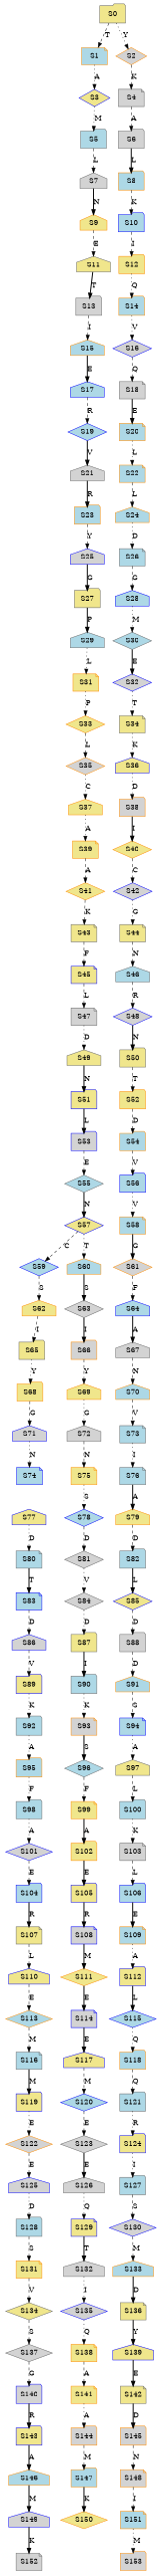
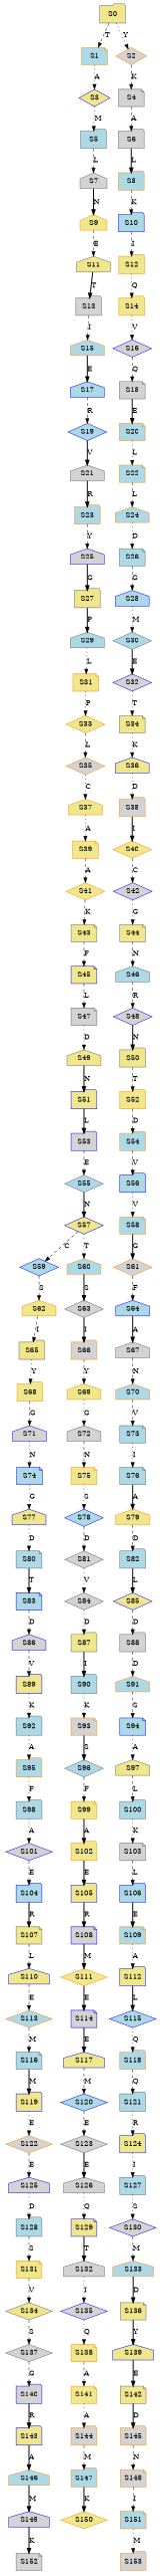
  strict digraph {
    node [color=darkorange fillcolor=lightblue shape=folder style=filled]
    edge [style=dashed]
    S1 [shape=note]
    S0 [color=gray40 fillcolor=khaki]
    S2 [fillcolor=lightgrey shape=diamond]
    S3 [color=blue fillcolor=khaki shape=diamond]
    S4 [color=gray40 fillcolor=lightgrey shape=note]
    S5 [color=gray40]
    S6 [color=gray40 fillcolor=lightgrey]
    S7 [color=gray40 fillcolor=lightgrey shape=house]
    S8
    S9 [fillcolor=khaki shape=house]
    S10 [color=blue]
    S11 [color=gray40 fillcolor=khaki shape=house]
    S12 [fillcolor=khaki]
    S13 [color=gray40 fillcolor=lightgrey]
-   S14
+   S14 [fillcolor=khaki]
    S15 [shape=house]
    S16 [color=blue fillcolor=lightgrey shape=diamond]
    S17 [color=blue shape=house]
    S18 [color=gray40 fillcolor=lightgrey shape=note]
    S19 [color=blue shape=diamond]
    S20 [shape=note]
    S21 [color=gray40 fillcolor=lightgrey shape=house]
    S22 [shape=note]
    S23
    S24 [shape=house]
    S25 [color=blue fillcolor=lightgrey shape=house]
    S26 [color=gray40 shape=note]
    S27 [color=gray40 fillcolor=khaki]
    S28 [color=blue shape=house]
    S29 [color=gray40 shape=house]
    S30 [color=gray40 shape=diamond]
    S31 [fillcolor=khaki shape=note]
    S32 [color=blue fillcolor=lightgrey shape=diamond]
    S33 [fillcolor=khaki shape=diamond]
    S34 [color=gray40 fillcolor=khaki shape=note]
    S35 [fillcolor=lightgrey shape=diamond]
    S36 [color=blue fillcolor=khaki shape=house]
    S37 [fillcolor=khaki shape=house]
    S38 [fillcolor=lightgrey]
    S39 [fillcolor=khaki shape=note]
    S40 [fillcolor=khaki shape=diamond]
    S41 [fillcolor=khaki shape=diamond]
    S42 [color=blue fillcolor=lightgrey shape=diamond]
    S43 [color=gray40 fillcolor=khaki shape=note]
    S44 [color=gray40 fillcolor=khaki shape=note]
    S45 [color=blue fillcolor=khaki shape=note]
    S46 [color=gray40 shape=house]
    S47 [color=gray40 fillcolor=lightgrey shape=note]
    S48 [color=blue fillcolor=lightgrey shape=diamond]
    S49 [color=gray40 fillcolor=khaki shape=house]
    S50 [color=gray40 fillcolor=khaki]
    S51 [color=blue fillcolor=khaki]
    S52 [fillcolor=khaki]
    S53 [color=blue fillcolor=lightgrey]
    S54
    S55 [color=gray40 shape=diamond]
    S56 [color=blue]
    S57 [color=blue fillcolor=khaki shape=diamond]
    S58 [shape=note]
    S59 [color=blue shape=diamond]
    S60 [shape=house]
    S61 [fillcolor=lightgrey shape=diamond]
    S62 [fillcolor=khaki shape=house]
    S63 [color=gray40 fillcolor=lightgrey shape=diamond]
    S64 [color=blue shape=house]
    S65 [color=gray40 fillcolor=khaki]
    S66 [fillcolor=lightgrey]
    S67 [color=gray40 fillcolor=lightgrey shape=house]
    S68 [fillcolor=khaki]
    S69 [fillcolor=khaki shape=house]
    S70 [shape=house]
    S71 [color=blue fillcolor=lightgrey shape=house]
    S72 [color=gray40 fillcolor=lightgrey shape=house]
    S73 [color=gray40 shape=note]
    S74 [color=blue shape=note]
    S75 [fillcolor=khaki shape=note]
    S76 [color=gray40 shape=note]
    S77 [color=blue fillcolor=khaki shape=house]
    S78 [color=blue shape=diamond]
    S79 [fillcolor=khaki shape=house]
    S80 [color=gray40 shape=note]
    S81 [color=gray40 fillcolor=lightgrey shape=diamond]
    S82 [color=gray40]
    S83 [color=blue shape=note]
    S84 [color=gray40 fillcolor=lightgrey shape=diamond]
    S85 [color=blue fillcolor=khaki shape=diamond]
    S86 [color=blue fillcolor=lightgrey shape=house]
    S87 [color=gray40 fillcolor=khaki]
    S88 [color=gray40 fillcolor=lightgrey]
    S89 [color=blue fillcolor=khaki]
    S90 [color=gray40]
    S91 [shape=house]
    S92 [color=gray40]
    S93 [fillcolor=lightgrey shape=note]
    S94 [color=blue shape=note]
    S95
    S96 [color=gray40 shape=diamond]
    S97 [color=gray40 fillcolor=khaki shape=house]
    S98 [color=gray40]
    S99 [fillcolor=khaki shape=note]
    S100 [color=gray40]
    S101 [color=blue fillcolor=lightgrey shape=diamond]
    S102 [fillcolor=khaki]
    S103 [color=gray40 fillcolor=lightgrey shape=note]
    S104 [color=blue]
    S105 [color=blue fillcolor=khaki]
    S106 [color=blue]
    S107 [color=gray40 fillcolor=khaki shape=note]
    S108 [color=blue fillcolor=lightgrey shape=note]
    S109 [shape=note]
    S110 [color=blue fillcolor=khaki shape=house]
    S111 [fillcolor=khaki shape=diamond]
    S112 [color=blue fillcolor=khaki]
    S113 [shape=diamond]
    S114 [color=blue fillcolor=lightgrey shape=note]
    S115 [color=blue shape=diamond]
    S116 [color=gray40 shape=note]
    S117 [color=blue fillcolor=khaki shape=house]
    S118
    S119 [color=blue fillcolor=khaki]
    S120 [color=blue shape=diamond]
    S121 [color=gray40]
    S122 [fillcolor=lightgrey shape=diamond]
    S123 [color=gray40 fillcolor=lightgrey shape=diamond]
    S124 [color=blue fillcolor=khaki]
    S125 [color=blue fillcolor=lightgrey shape=house]
    S126 [color=gray40 fillcolor=lightgrey shape=house]
    S127 [color=gray40]
    S128 [color=gray40]
    S129 [color=blue fillcolor=khaki shape=note]
    S130 [color=blue fillcolor=lightgrey shape=diamond]
    S131 [fillcolor=khaki shape=note]
    S132 [color=gray40 fillcolor=lightgrey shape=house]
    S133 [shape=house]
    S134 [color=gray40 fillcolor=khaki shape=diamond]
    S135 [color=blue fillcolor=lightgrey shape=diamond]
    S136 [color=gray40 fillcolor=khaki shape=note]
    S137 [color=gray40 fillcolor=lightgrey shape=diamond]
    S138 [fillcolor=khaki shape=note]
    S139 [color=blue fillcolor=khaki shape=house]
    S140 [color=blue fillcolor=lightgrey]
    S141 [fillcolor=khaki shape=note]
    S142 [color=gray40 fillcolor=khaki shape=note]
    S143 [color=blue fillcolor=khaki]
    S144 [fillcolor=lightgrey]
    S145 [fillcolor=lightgrey]
    S146 [shape=house]
    S147
    S148 [fillcolor=lightgrey shape=note]
    S149 [color=blue fillcolor=lightgrey shape=house]
    S150 [fillcolor=khaki shape=diamond]
    S151 [shape=note]
    S152 [color=gray40 fillcolor=lightgrey shape=note]
    S153 [fillcolor=lightgrey]
    S1 -> S3 [label=A style=dotted]
    S0 -> S1 [label=T]
    S0 -> S2 [label=Y style=dotted]
    S2 -> S4 [label=K]
    S3 -> S5 [label=M style=dotted]
    S4 -> S6 [label=A]
    S5 -> S7 [label=L]
    S6 -> S8 [label=L style=bold]
    S7 -> S9 [label=N style=bold]
    S8 -> S10 [label=K]
    S9 -> S11 [label=E]
    S10 -> S12 [label=I]
    S11 -> S13 [label=T style=bold]
    S12 -> S14 [label=Q style=dotted]
    S13 -> S15 [label=I]
    S14 -> S16 [label=V style=dotted]
    S15 -> S17 [label=E style=bold]
    S16 -> S18 [label=Q]
    S17 -> S19 [label=R]
    S18 -> S20 [label=E style=bold]
    S19 -> S21 [label=V style=bold]
    S20 -> S22 [label=L style=dotted]
    S21 -> S23 [label=R style=bold]
    S22 -> S24 [label=L]
    S23 -> S25 [label=Y]
    S24 -> S26 [label=D style=dotted]
    S25 -> S27 [label=G style=bold]
    S26 -> S28 [label=G]
    S27 -> S29 [label=P style=bold]
    S28 -> S30 [label=M style=dotted]
    S29 -> S31 [label=L style=dotted]
    S30 -> S32 [label=E style=bold]
    S31 -> S33 [label=P style=dotted]
    S32 -> S34 [label=T style=dotted]
    S33 -> S35 [label=L]
    S34 -> S36 [label=K style=dotted]
    S35 -> S37 [label=C style=dotted]
    S36 -> S38 [label=D style=dotted]
    S37 -> S39 [label=A style=dotted]
    S38 -> S40 [label=I style=bold]
    S39 -> S41 [label=A]
    S40 -> S42 [label=C]
    S41 -> S43 [label=K]
    S42 -> S44 [label=G style=dotted]
    S43 -> S45 [label=F]
    S44 -> S46 [label=N]
    S45 -> S47 [label=L]
    S46 -> S48 [label=R]
    S47 -> S49 [label=D style=dotted]
    S48 -> S50 [label=N style=bold]
    S49 -> S51 [label=N style=bold]
    S50 -> S52 [label=T]
    S51 -> S53 [label=L style=bold]
    S52 -> S54 [label=D]
    S53 -> S55 [label=E]
    S54 -> S56 [label=V]
    S55 -> S57 [label=N style=bold]
    S56 -> S58 [label=V style=dotted]
    S57 -> S59 [label=C]
    S57 -> S60 [label=T style=dotted]
    S58 -> S61 [label=G style=bold]
    S59 -> S62 [label=S]
    S60 -> S63 [label=S style=bold]
    S61 -> S64 [label=F]
    S62 -> S65 [label=I]
    S63 -> S66 [label=I style=bold]
    S64 -> S67 [label=A style=bold]
    S65 -> S68 [label=Y style=dotted]
    S66 -> S69 [label=Y]
    S67 -> S70 [label=N]
    S68 -> S71 [label=G]
    S69 -> S72 [label=G style=dotted]
    S70 -> S73 [label=V]
    S71 -> S74 [label=N style=dotted]
    S72 -> S75 [label=N]
    S73 -> S76 [label=I style=dotted]
+   S74 -> S77 [label=G style=dotted]
    S75 -> S78 [label=S style=dotted]
    S76 -> S79 [label=A style=bold]
    S77 -> S80 [label=D style=dotted]
    S78 -> S81 [label=D]
    S79 -> S82 [label=D]
    S80 -> S83 [label=T style=bold]
    S81 -> S84 [label=V style=dotted]
    S82 -> S85 [label=L style=bold]
    S83 -> S86 [label=D]
    S84 -> S87 [label=D style=dotted]
    S85 -> S88 [label=D]
    S86 -> S89 [label=V]
    S87 -> S90 [label=I style=bold]
    S88 -> S91 [label=D]
    S89 -> S92 [label=K style=dotted]
    S90 -> S93 [label=K style=dotted]
    S91 -> S94 [label=S]
    S92 -> S95 [label=A style=dotted]
    S93 -> S96 [label=S style=bold]
    S94 -> S97 [label=A style=dotted]
    S95 -> S98 [label=F style=dotted]
    S96 -> S99 [label=F]
    S97 -> S100 [label=L]
    S98 -> S101 [label=A style=dotted]
    S99 -> S102 [label=A style=bold]
    S100 -> S103 [label=K style=dotted]
    S101 -> S104 [label=E]
    S102 -> S105 [label=E style=bold]
    S103 -> S106 [label=L]
    S104 -> S107 [label=R style=bold]
    S105 -> S108 [label=R style=bold]
    S106 -> S109 [label=E style=bold]
    S107 -> S110 [label=L]
    S108 -> S111 [label=M style=bold]
    S109 -> S112 [label=A style=dotted]
    S110 -> S113 [label=E]
    S111 -> S114 [label=E style=bold]
    S112 -> S115 [label=L style=bold]
    S113 -> S116 [label=M]
    S114 -> S117 [label=E style=bold]
    S115 -> S118 [label=Q style=dotted]
    S116 -> S119 [label=M style=bold]
    S117 -> S120 [label=M]
    S118 -> S121 [label=Q]
    S119 -> S122 [label=E style=dotted]
    S120 -> S123 [label=E]
    S121 -> S124 [label=R style=dotted]
    S122 -> S125 [label=E]
    S123 -> S126 [label=E style=bold]
    S124 -> S127 [label=I style=dotted]
    S125 -> S128 [label=D style=dotted]
    S126 -> S129 [label=Q style=dotted]
-   S127 -> S130 [label=S]
+   S127 -> S130 [label=S style=dotted]
    S128 -> S131 [label=S]
    S129 -> S132 [label=T style=bold]
    S130 -> S133 [label=M]
    S131 -> S134 [label=V]
    S132 -> S135 [label=I style=dotted]
    S133 -> S136 [label=D style=bold]
    S134 -> S137 [label=S]
    S135 -> S138 [label=Q style=dotted]
    S136 -> S139 [label=Y style=bold]
    S137 -> S140 [label=G]
    S138 -> S141 [label=A]
    S139 -> S142 [label=E style=bold]
    S140 -> S143 [label=R style=bold]
    S141 -> S144 [label=A style=dotted]
    S142 -> S145 [label=D style=bold]
    S143 -> S146 [label=A style=bold]
    S144 -> S147 [label=M]
    S145 -> S148 [label=N]
    S146 -> S149 [label=M style=bold]
    S147 -> S150 [label=K style=bold]
    S148 -> S151 [label=I]
    S149 -> S152 [label=K style=bold]
    S151 -> S153 [label=M style=dotted]
  }
